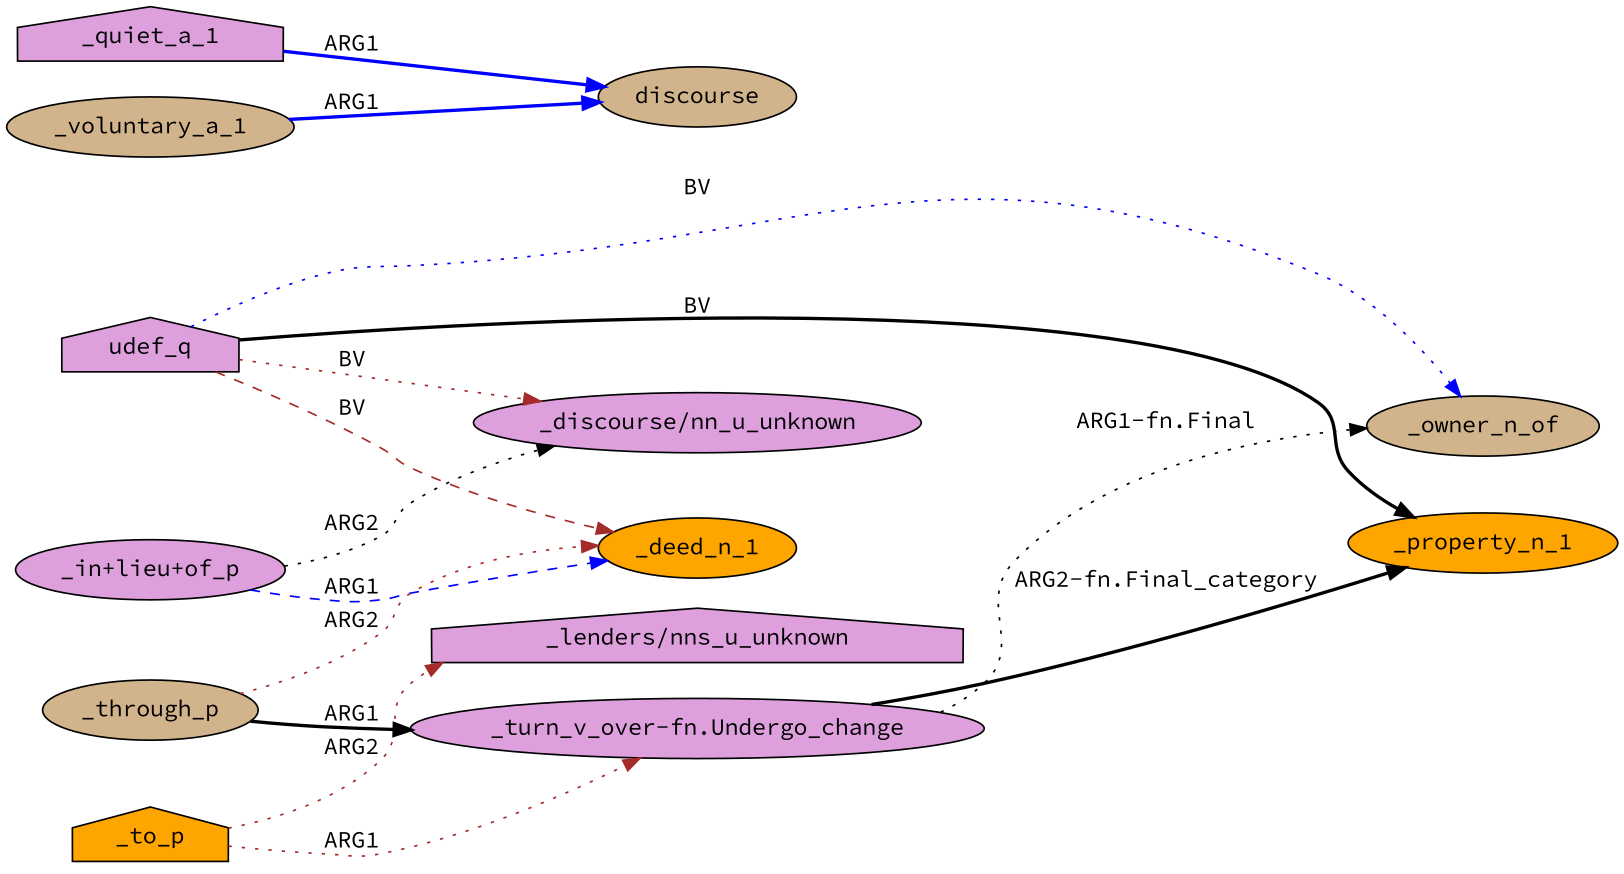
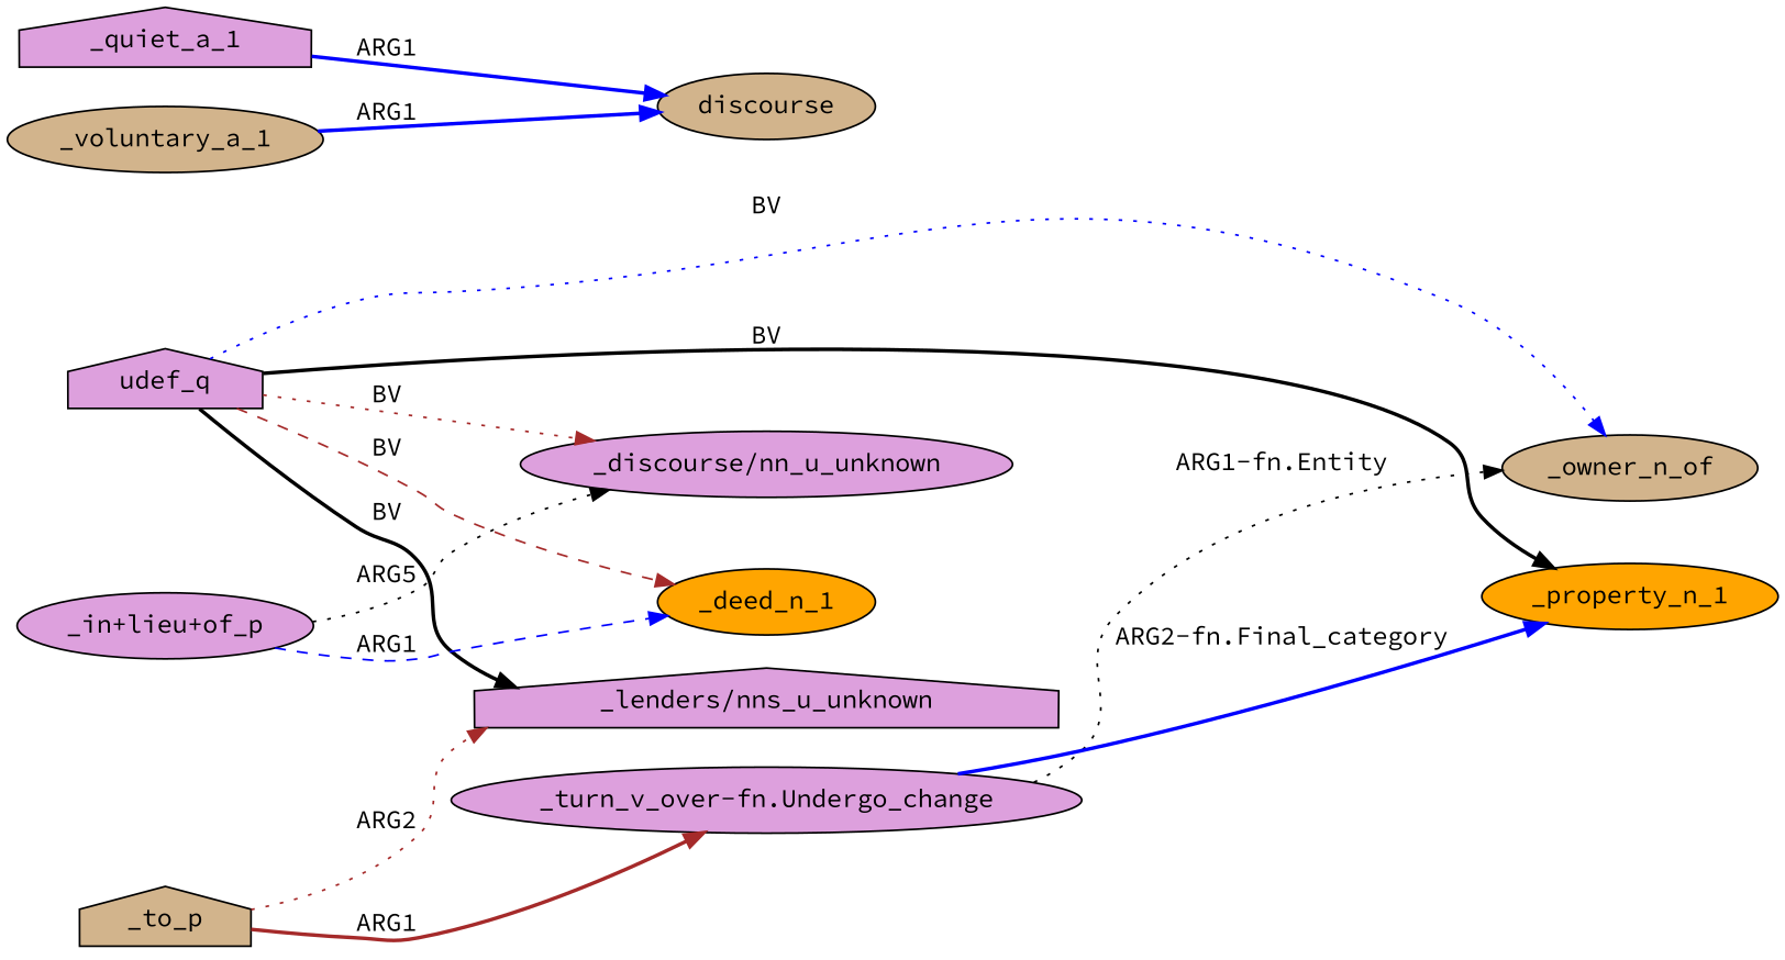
  digraph {
    fontname="Source Code Pro"
    rankdir=LR
    node [fillcolor=plum fontname="Source Code Pro" shape=ellipse style=filled]
    edge [color=black fontname="Source Code Pro" style=bold]
    _owner_n_of [fillcolor=tan]
    "_turn_v_over-fn.Undergo_change"
    _property_n_1 [fillcolor=orange]
    udef_q [shape=house]
    n5 [label="_discourse/nn_u_unknown"]
    "_lenders/nns_u_unknown" [shape=house]
    _deed_n_1 [fillcolor=orange]
    "_in+lieu+of_p"
-   _to_p [fillcolor=orange shape=house]
+   _to_p [fillcolor=tan shape=house]
    _quiet_a_1 [shape=house]
    discourse [fillcolor=tan]
-   _through_p [fillcolor=tan]
    _voluntary_a_1 [fillcolor=tan]
-   "_turn_v_over-fn.Undergo_change" -> _owner_n_of [label="ARG1-fn.Final" style=dotted]
-   "_turn_v_over-fn.Undergo_change" -> _property_n_1 [label="ARG2-fn.Final_category"]
+   "_turn_v_over-fn.Undergo_change" -> _owner_n_of [label="ARG1-fn.Entity" style=dotted]
+   "_turn_v_over-fn.Undergo_change" -> _property_n_1 [color=blue label="ARG2-fn.Final_category"]
    udef_q -> _owner_n_of [color=blue label=BV style=dotted]
    udef_q -> _property_n_1 [label=BV]
    udef_q -> n5 [color=brown label=BV style=dotted]
+   udef_q -> "_lenders/nns_u_unknown" [label=BV]
    udef_q -> _deed_n_1 [color=brown label=BV style=dashed]
-   "_in+lieu+of_p" -> n5 [label=ARG2 style=dotted]
+   "_in+lieu+of_p" -> n5 [label=ARG5 style=dotted]
    "_in+lieu+of_p" -> _deed_n_1 [color=blue label=ARG1 style=dashed]
-   _to_p -> "_turn_v_over-fn.Undergo_change" [color=brown label=ARG1 style=dotted]
+   _to_p -> "_turn_v_over-fn.Undergo_change" [color=brown label=ARG1]
    _to_p -> "_lenders/nns_u_unknown" [color=brown label=ARG2 style=dotted]
    _quiet_a_1 -> discourse [color=blue label=ARG1]
-   _through_p -> "_turn_v_over-fn.Undergo_change" [label=ARG1]
-   _through_p -> _deed_n_1 [color=brown label=ARG2 style=dotted]
    _voluntary_a_1 -> discourse [color=blue label=ARG1]
  }
